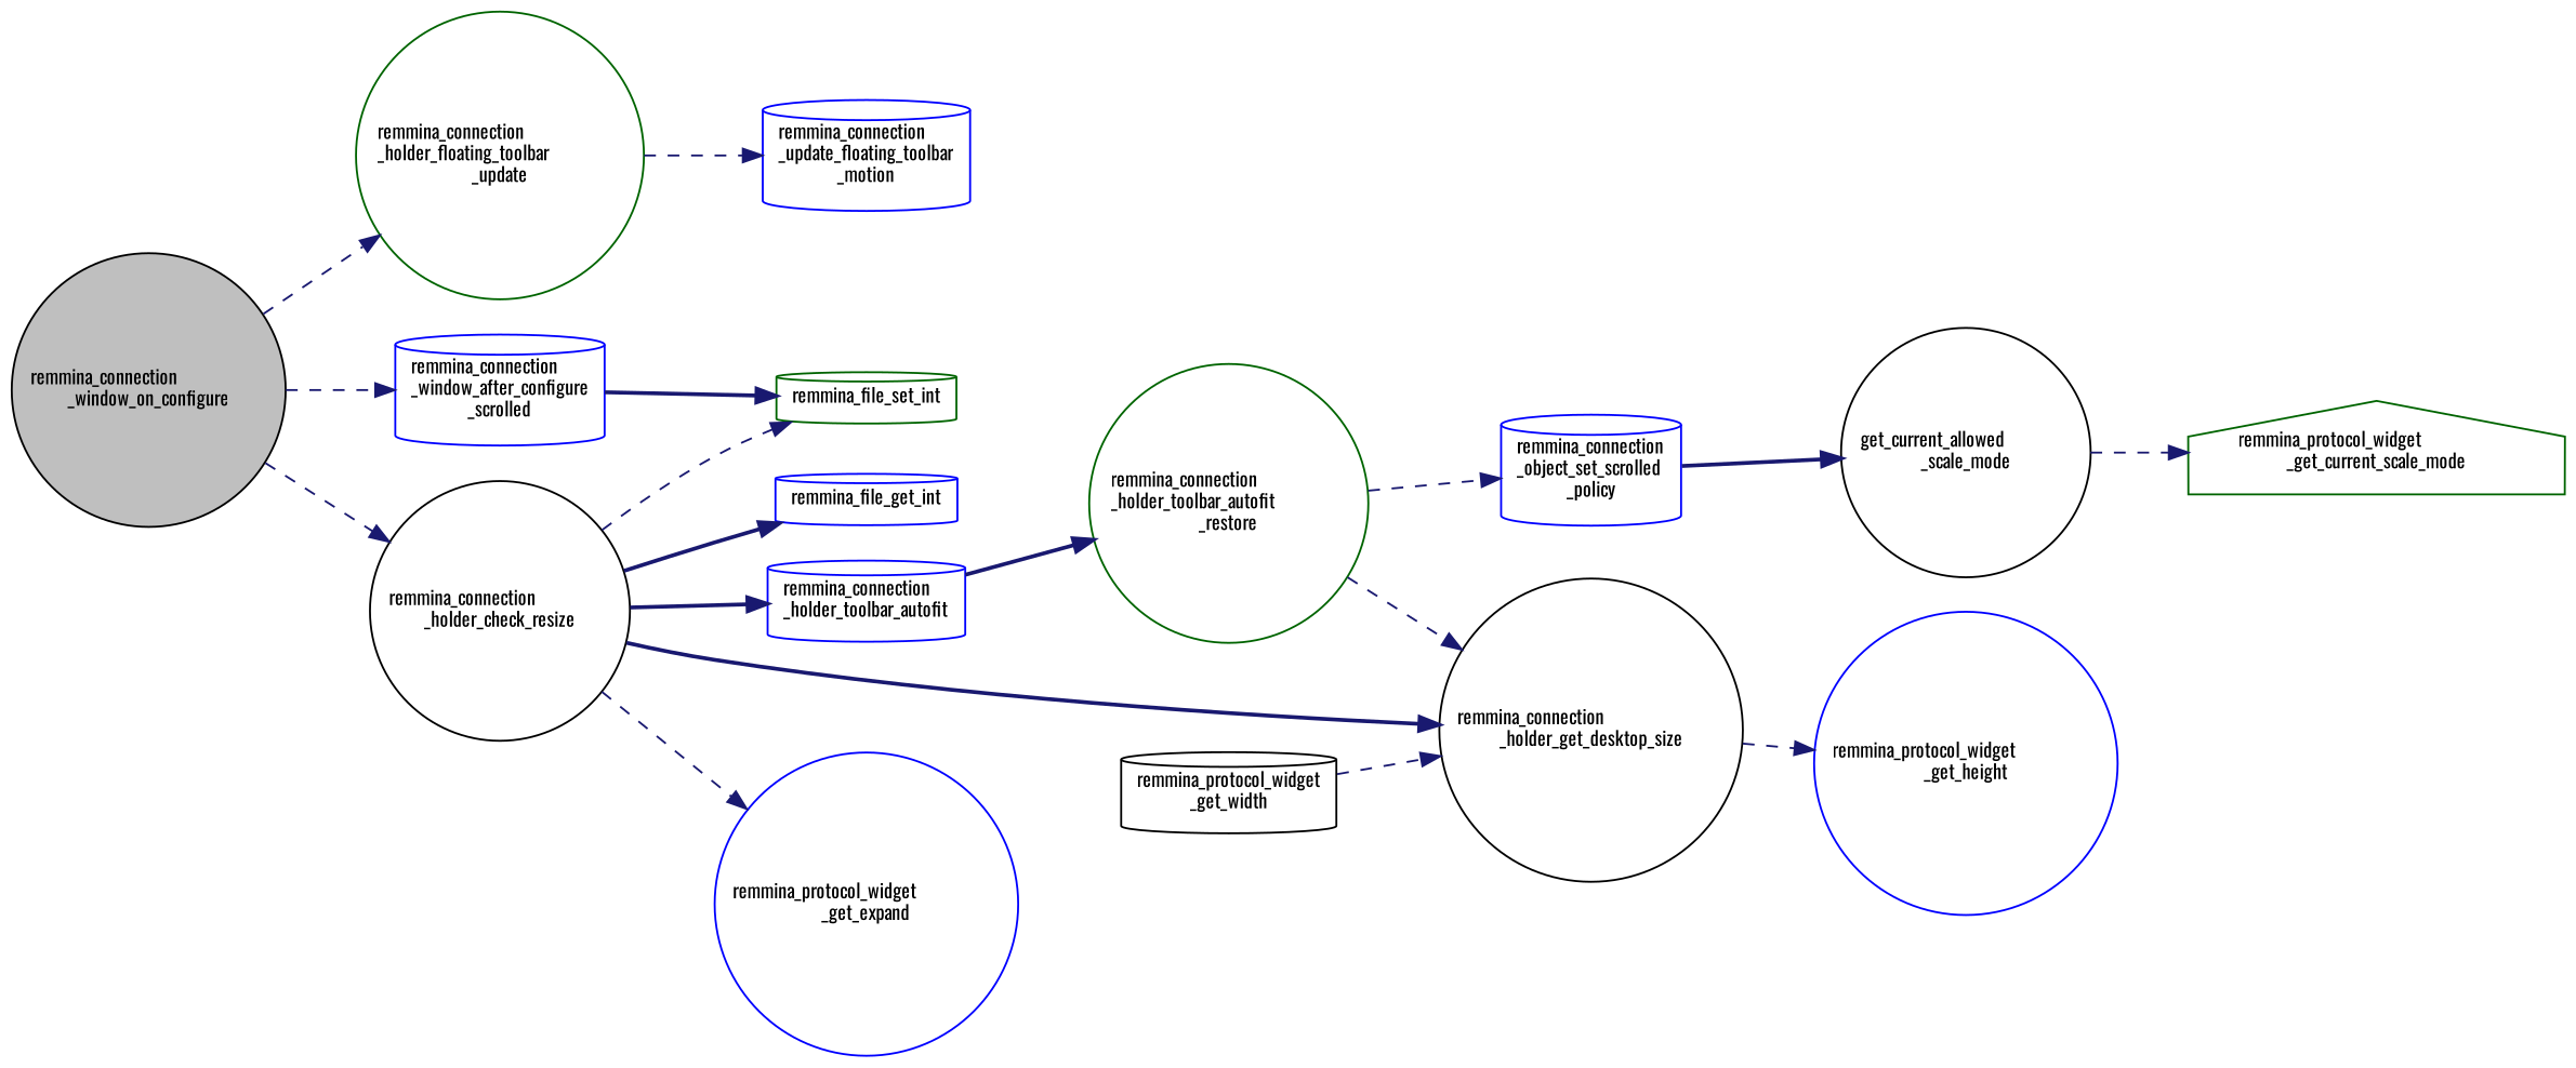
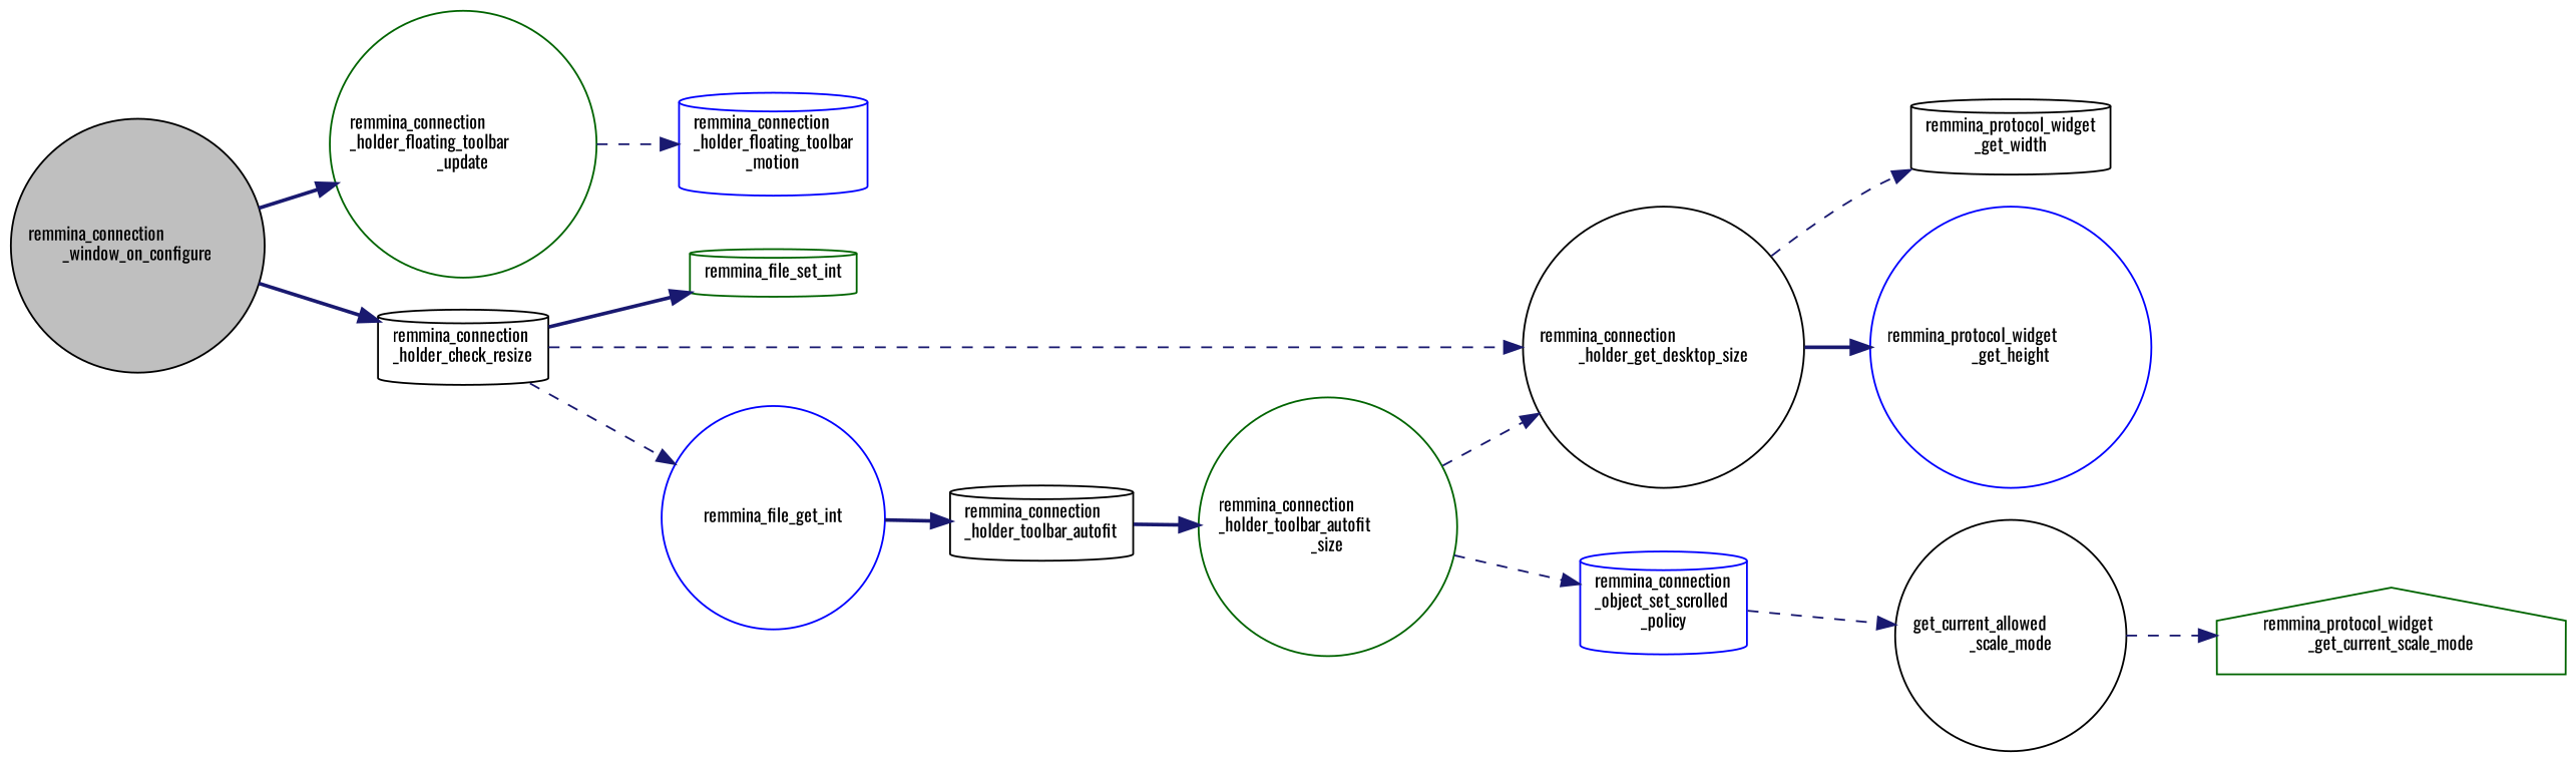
  digraph {
    fontname=Oswald
    rankdir=LR
    node [color=black fillcolor=white fontname=Oswald fontsize=10 shape=cylinder style=filled]
    edge [color=midnightblue fontname=Oswald fontsize=10 labelfontname=Helvetica labelfontsize=10 style=dashed]
    n1 [fillcolor=grey75 fontcolor=black height=0.2 label="remmina_connection\l_window_on_configure" shape=circle width=0.4]
-   n2 [color=blue height=0.2 label="remmina_connection\l_window_after_configure\l_scrolled" width=0.4]
    n3 [color=darkgreen height=0.2 label="remmina_connection\l_holder_floating_toolbar\l_update" shape=circle width=0.4]
-   n4 [height=0.2 label="remmina_connection\l_holder_check_resize" shape=circle width=0.4]
+   n4 [height=0.2 label="remmina_connection\l_holder_check_resize" width=0.4]
    n5 [color=darkgreen height=0.2 label=remmina_file_set_int width=0.4]
-   n6 [color=blue height=0.2 label="remmina_connection\l_update_floating_toolbar\l_motion" width=0.4]
+   n6 [color=blue height=0.2 label="remmina_connection\l_holder_floating_toolbar\l_motion" width=0.4]
    n7 [height=0.2 label="remmina_connection\l_holder_get_desktop_size" shape=circle width=0.4]
-   n8 [color=blue height=0.2 label="remmina_protocol_widget\l_get_expand" shape=circle width=0.4]
-   n9 [color=blue height=0.2 label=remmina_file_get_int width=0.4]
-   n10 [color=blue height=0.2 label="remmina_connection\l_holder_toolbar_autofit" width=0.4]
+   n9 [color=blue height=0.2 label=remmina_file_get_int shape=circle width=0.4]
+   n10 [height=0.2 label="remmina_connection\l_holder_toolbar_autofit" width=0.4]
    n11 [height=0.2 label="remmina_protocol_widget\l_get_width" width=0.4]
    n12 [color=blue height=0.2 label="remmina_protocol_widget\l_get_height" shape=circle width=0.4]
-   n13 [color=darkgreen height=0.2 label="remmina_connection\l_holder_toolbar_autofit\l_restore" shape=circle width=0.4]
+   n13 [color=darkgreen height=0.2 label="remmina_connection\l_holder_toolbar_autofit\l_size" shape=circle width=0.4]
    n14 [color=blue height=0.2 label="remmina_connection\l_object_set_scrolled\l_policy" width=0.4]
    n15 [height=0.2 label="get_current_allowed\l_scale_mode" shape=circle width=0.4]
    n16 [color=darkgreen height=0.2 label="remmina_protocol_widget\l_get_current_scale_mode" shape=house width=0.4]
-   n1 -> n2
-   n1 -> n3
-   n1 -> n4
-   n2 -> n5 [style=bold]
+   n1 -> n3 [style=bold]
+   n1 -> n4 [style=bold]
    n3 -> n6
-   n4 -> n5
-   n4 -> n7 [style=bold]
-   n4 -> n8
-   n4 -> n9 [style=bold]
-   n4 -> n10 [style=bold]
-   n11 -> n7
-   n7 -> n12
+   n4 -> n5 [style=bold]
+   n4 -> n7
+   n4 -> n9
+   n9 -> n10 [style=bold]
+   n7 -> n11
+   n7 -> n12 [style=bold]
    n10 -> n13 [style=bold]
    n13 -> n7
    n13 -> n14
-   n14 -> n15 [style=bold]
+   n14 -> n15
    n15 -> n16
  }
